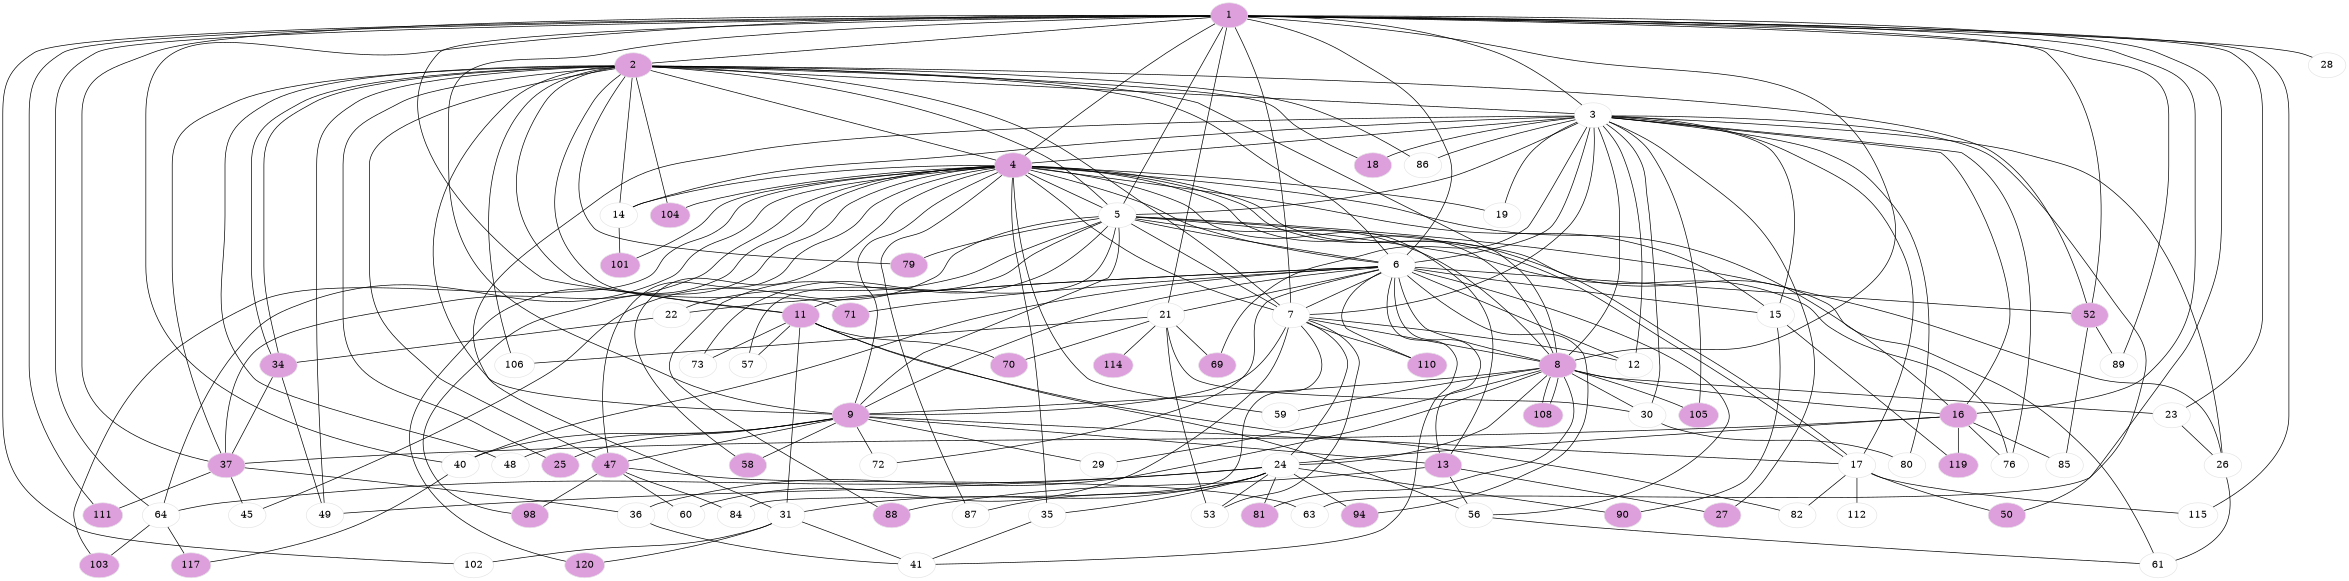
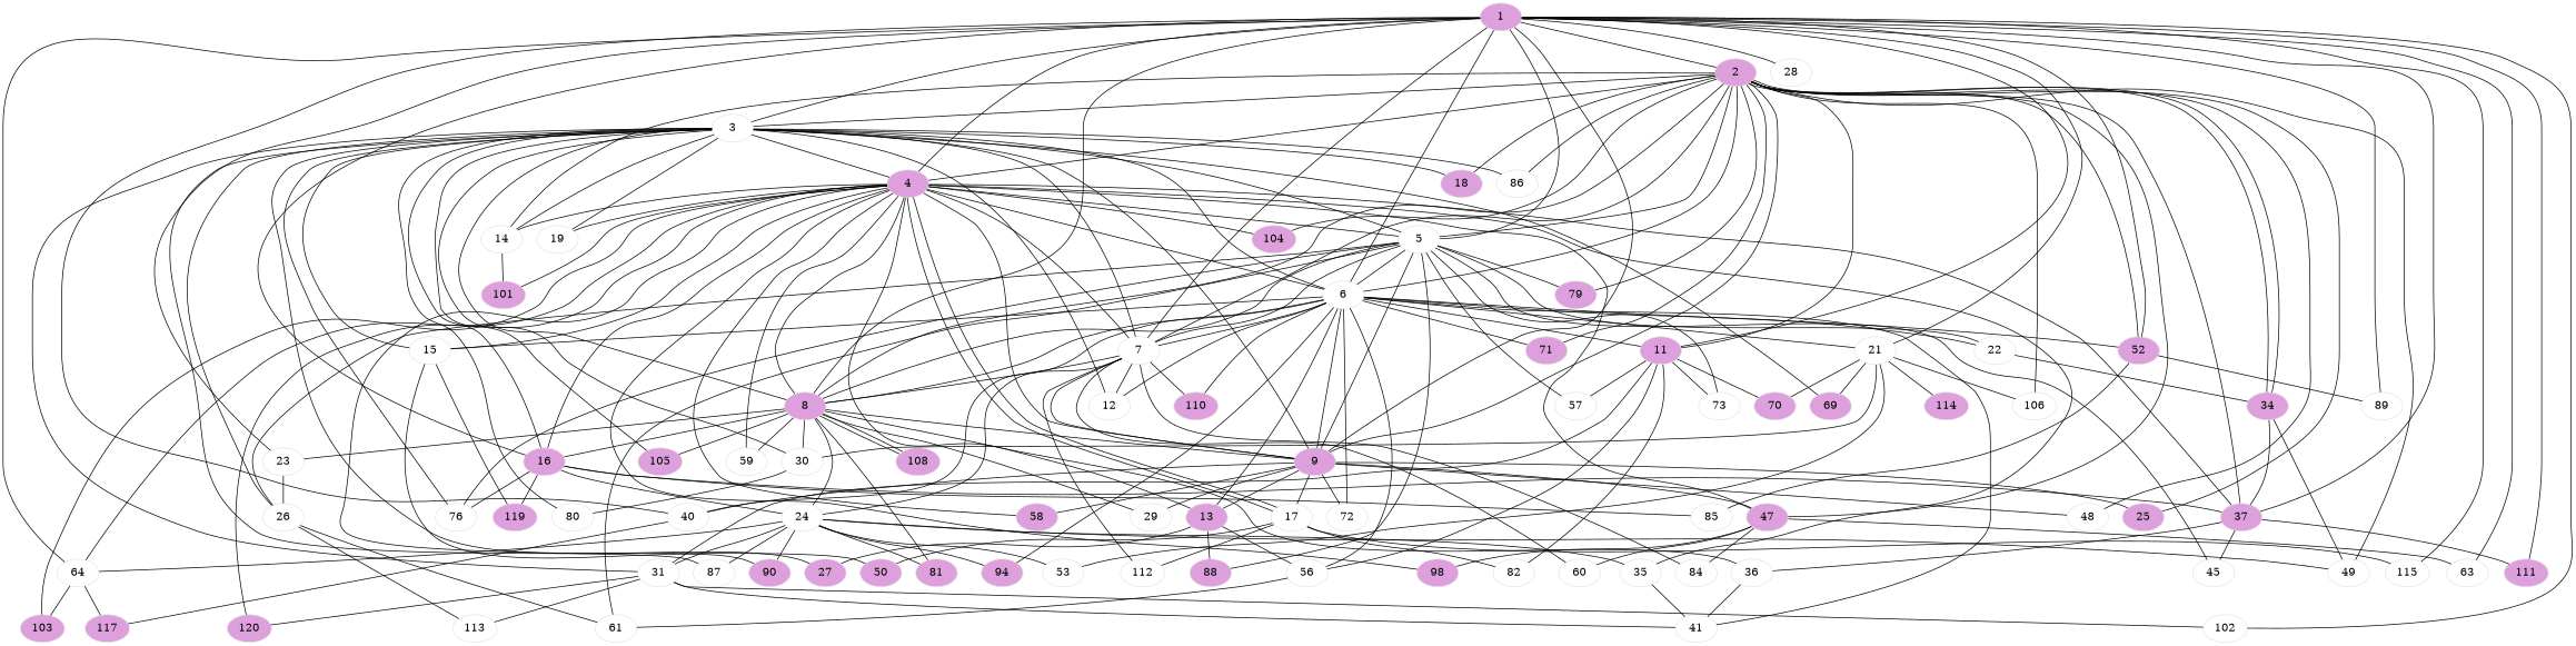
  graph {
    node [color=gray90 fillcolor=white style=filled]
    1 [fillcolor=plum super="+10"]
    2 [fillcolor=plum super="+46"]
    3 [super="+95"]
    4 [fillcolor=plum super="+75"]
    5 [super="+118"]
    6 [super="+116"]
    7 [super="+96"]
    8 [fillcolor=plum super="+20"]
    9 [fillcolor=plum super="+43"]
    11 [fillcolor=plum super="+51"]
    16 [fillcolor=plum super="+93"]
    21 [super="+39"]
    23
    28
    37 [fillcolor=plum super="+42"]
    40 [super="+65"]
    52 [fillcolor=plum super="+54"]
    63
    64 [super="+77"]
    89
    102
    111 [fillcolor=plum]
    115
    14 [super="+74"]
    18 [fillcolor=plum]
    25 [fillcolor=plum]
    34 [fillcolor=plum super="+78"]
    47 [fillcolor=plum super="+62"]
    48
    49 [super="+55"]
    71 [fillcolor=plum]
    79 [fillcolor=plum]
    86
    104 [fillcolor=plum]
    106
    30 [super="+99"]
    12
    15 [super="+107"]
    19
    26 [super="+100"]
    27 [fillcolor=plum]
    31 [super="+67"]
    50 [fillcolor=plum]
    69 [fillcolor=plum]
    76
    80
    105 [fillcolor=plum]
    13 [fillcolor=plum super="+44"]
    17 [super="+94"]
    35 [super="+66"]
    58 [fillcolor=plum super="+68"]
    59
    87
    98 [fillcolor=plum]
    101 [fillcolor=plum]
    103 [fillcolor=plum]
    120 [fillcolor=plum]
    22 [super="+36"]
    45
    57
    61
    73
    88 [fillcolor=plum]
    41
    56 [super="+83"]
    72
    n67 [fillcolor=plum label=94]
    110 [fillcolor=plum]
    24 [super="+32"]
    60
    84
    112
    29 [super="+91"]
    n74 [label=36 super="+92"]
    81 [fillcolor=plum]
    108 [fillcolor=plum]
    70 [fillcolor=plum]
    82
    119 [fillcolor=plum]
    85
    114 [fillcolor=plum]
    53
    117 [fillcolor=plum]
    90 [fillcolor=plum]
+   113
    1 -- 2 [weight=2]
    1 -- 3 [weight=2]
    1 -- 4 [weight=2]
    1 -- 5 [weight=2]
    1 -- 6 [weight=2]
    1 -- 7 [weight=2]
    1 -- 8 [weight=2]
    1 -- 9 [weight=3]
    1 -- 11
    1 -- 16
    1 -- 21
    1 -- 23
    1 -- 28
    1 -- 37
    1 -- 40
    1 -- 52
    1 -- 63
    1 -- 64
    1 -- 89
    1 -- 102
    1 -- 111
    1 -- 115
    2 -- 3
    2 -- 4
    2 -- 5
    2 -- 6
    2 -- 7
    2 -- 8
    2 -- 9
    2 -- 11
    2 -- 37
    2 -- 52
    2 -- 14 [weight=2]
    2 -- 18
    2 -- 25
    2 -- 34
    2 -- 34
    2 -- 47
    2 -- 48
    2 -- 49
    2 -- 71
    2 -- 79
    2 -- 86
    2 -- 104
    2 -- 106
    3 -- 4
    3 -- 5
    3 -- 6
    3 -- 7 [weight=2]
    3 -- 8
-   3 -- 17
+   3 -- 9
    3 -- 16
    3 -- 14
    3 -- 18
    3 -- 86
    3 -- 30
    3 -- 12
    3 -- 15
    3 -- 19
    3 -- 26
    3 -- 27
    3 -- 31
    3 -- 50
    3 -- 69
    3 -- 76
    3 -- 80
    3 -- 105
    4 -- 5
    4 -- 6
    4 -- 7
    4 -- 8
    4 -- 9
    4 -- 16
    4 -- 37
    4 -- 64
    4 -- 14
    4 -- 47
    4 -- 104
    4 -- 15
    4 -- 19
    4 -- 13
    4 -- 17
    4 -- 17
    4 -- 35
    4 -- 58
    4 -- 59
    4 -- 87
    4 -- 98
    4 -- 101
    4 -- 103
    4 -- 120
    5 -- 6
    5 -- 7
    5 -- 8
    5 -- 9
    5 -- 79
    5 -- 26
    5 -- 76
    5 -- 22
    5 -- 45
    5 -- 57
    5 -- 61
    5 -- 73
    5 -- 88
    6 -- 7 [weight=2]
    6 -- 8
    6 -- 9
    6 -- 11
    6 -- 21
    6 -- 40
    6 -- 52
    6 -- 71
    6 -- 12
    6 -- 15
    6 -- 13
    6 -- 22
    6 -- 41
    6 -- 56
    6 -- 72
    6 -- n67
    6 -- 110
    7 -- 8
    7 -- 9
    7 -- 12
    7 -- 110
    7 -- 24
    7 -- 60
    7 -- 84
-   7 -- 53
+   7 -- 112
    8 -- 9
    8 -- 16
    8 -- 23
    8 -- 30
    8 -- 105
    8 -- 59
    8 -- 24
    8 -- 29 [weight=2]
    8 -- n74
    8 -- 81
    8 -- 108
    8 -- 108
    9 -- 40
    9 -- 25
    9 -- 47
    9 -- 48
    9 -- 13
    9 -- 17
    9 -- 58 [weight=2]
    9 -- 72
    9 -- 29
    11 -- 31
    11 -- 57
    11 -- 73
    11 -- 56
    11 -- 70
    11 -- 82
    16 -- 37
    16 -- 76
    16 -- 24
    16 -- 119
    16 -- 85
    21 -- 106
    21 -- 30
    21 -- 69
    21 -- 70
    21 -- 114
    21 -- 53
    23 -- 26
    37 -- 111
    37 -- 45
    37 -- n74
    40 -- 117
    52 -- 89
    52 -- 85
    64 -- 103
    64 -- 117
    14 -- 101
    34 -- 37
    34 -- 49
    47 -- 63
    47 -- 98
    47 -- 60
    47 -- 84
    30 -- 80
    15 -- 119
    15 -- 90
    26 -- 61
+   26 -- 113
    31 -- 102
    31 -- 120
    31 -- 41
+   31 -- 113
    13 -- 27
    13 -- 88
    13 -- 56
    17 -- 115
    17 -- 50
    17 -- 112
    17 -- 82
    35 -- 41
    22 -- 34
    56 -- 61
    24 -- 64
    24 -- 49
    24 -- 31
    24 -- 35
    24 -- 87
    24 -- n67
    24 -- 81
    24 -- 53
    24 -- 90
    n74 -- 41
  }
